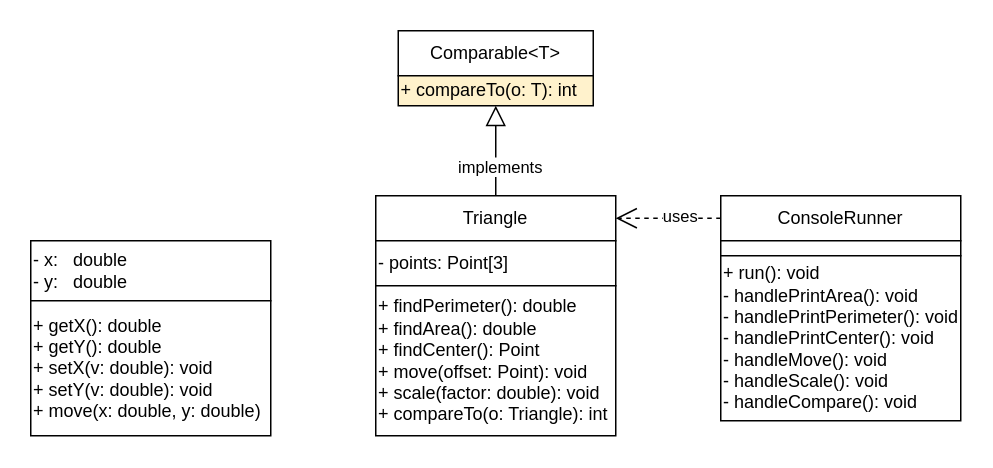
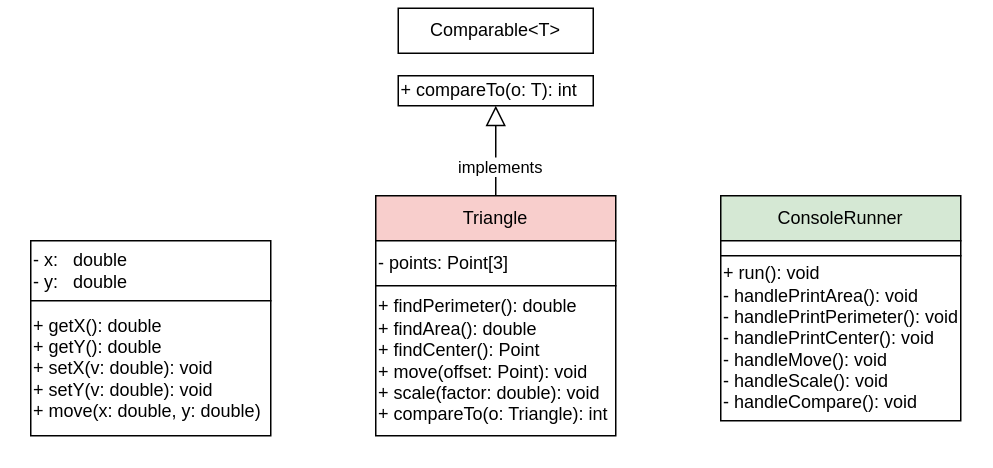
  <mxCell id="0" />
  <mxCell id="1" parent="0" />
  <mxCell id="2" value="- x:&lt;span style=&quot;white-space: pre;&quot;&gt;&#09;&lt;/span&gt;double&lt;br&gt;- y:&lt;span style=&quot;white-space: pre;&quot;&gt;&#09;&lt;/span&gt;double" style="rounded=0;whiteSpace=wrap;html=1;align=left;" parent="1" vertex="1"><mxGeometry x="20" y="160" width="160" height="40" as="geometry" /></mxCell>
  <mxCell id="3" value="+ getX(): double&lt;br&gt;+ getY(): double&lt;br&gt;+ setX(v: double): void&lt;br&gt;+ setY(v: double): void&lt;br&gt;+ move(x: double, y: double)" style="rounded=0;whiteSpace=wrap;html=1;align=left;" parent="1" vertex="1"><mxGeometry x="20" y="200" width="160" height="90" as="geometry" /></mxCell>
  <mxCell id="4" style="edgeStyle=orthogonalEdgeStyle;rounded=0;orthogonalLoop=1;jettySize=auto;html=1;exitX=0.5;exitY=0;exitDx=0;exitDy=0;dashed=0;endArrow=block;endFill=0;endSize=11;entryX=0.5;entryY=1;entryDx=0;entryDy=0;" parent="1" source="6" target="11" edge="1"><mxGeometry relative="1" as="geometry"><mxPoint x="390" y="90" as="targetPoint" /></mxGeometry></mxCell>
  <mxCell id="5" value="implements" style="edgeLabel;html=1;align=center;verticalAlign=middle;resizable=0;points=[];rounded=0;" parent="4" vertex="1" connectable="0"><mxGeometry x="-0.333" y="-2" relative="1" as="geometry"><mxPoint as="offset" /></mxGeometry></mxCell>
- <mxCell id="6" value="Triangle" style="rounded=0;whiteSpace=wrap;html=1;" parent="1" vertex="1"><mxGeometry x="250" y="130" width="160" height="30" as="geometry" /></mxCell>
+ <mxCell id="6" value="Triangle" style="rounded=0;whiteSpace=wrap;html=1;fillColor=#f8cecc;" parent="1" vertex="1"><mxGeometry x="250" y="130" width="160" height="30" as="geometry" /></mxCell>
  <mxCell id="7" value="" style="edgeStyle=none;html=1;" parent="1" source="8" target="9" edge="1"><mxGeometry relative="1" as="geometry" /></mxCell>
  <mxCell id="8" value="- points: Point[3]" style="rounded=0;whiteSpace=wrap;html=1;align=left;" parent="1" vertex="1"><mxGeometry x="250" y="160" width="160" height="30" as="geometry" /></mxCell>
  <mxCell id="9" value="+ findPerimeter(): double&lt;br&gt;+ findArea(): double&lt;br&gt;+ findCenter(): Point&lt;br&gt;+ move(offset: Point): void&lt;br&gt;+ scale(factor: double): void&lt;br&gt;+ compareTo(o: Triangle): int" style="rounded=0;whiteSpace=wrap;html=1;align=left;" parent="1" vertex="1"><mxGeometry x="250" y="190" width="160" height="100" as="geometry" /></mxCell>
- <mxCell id="10" value="Comparable&amp;lt;T&amp;gt;" style="rounded=0;whiteSpace=wrap;html=1;" parent="1" vertex="1"><mxGeometry x="265" y="20" width="130" height="30" as="geometry" /></mxCell>
- <mxCell id="11" value="+ compareTo(o: T): int" style="rounded=0;whiteSpace=wrap;html=1;align=left;fillColor=#fff2cc;" parent="1" vertex="1"><mxGeometry x="265" y="50" width="130" height="20" as="geometry" /></mxCell>
- <mxCell id="12" style="edgeStyle=none;html=1;exitX=0;exitY=0.5;exitDx=0;exitDy=0;entryX=1;entryY=0.5;entryDx=0;entryDy=0;dashed=1;endArrow=open;endFill=0;endSize=12;" edge="1" parent="1" source="14" target="6"><mxGeometry relative="1" as="geometry" /></mxCell>
- <mxCell id="13" value="uses" style="edgeLabel;html=1;align=center;verticalAlign=middle;resizable=0;points=[];" vertex="1" connectable="0" parent="12"><mxGeometry x="-0.186" y="-2" relative="1" as="geometry"><mxPoint as="offset" /></mxGeometry></mxCell>
- <mxCell id="14" value="ConsoleRunner" style="rounded=0;whiteSpace=wrap;html=1;" vertex="1" parent="1"><mxGeometry x="480" y="130" width="160" height="30" as="geometry" /></mxCell>
+ <mxCell id="10" value="Comparable&amp;lt;T&amp;gt;" style="rounded=0;whiteSpace=wrap;html=1;" parent="1" vertex="1"><mxGeometry x="265" y="5" width="130" height="30" as="geometry" /></mxCell>
+ <mxCell id="11" value="+ compareTo(o: T): int" style="rounded=0;whiteSpace=wrap;html=1;align=left;" parent="1" vertex="1"><mxGeometry x="265" y="50" width="130" height="20" as="geometry" /></mxCell>
+ <mxCell id="14" value="ConsoleRunner" style="rounded=0;whiteSpace=wrap;html=1;fillColor=#d5e8d4;" vertex="1" parent="1"><mxGeometry x="480" y="130" width="160" height="30" as="geometry" /></mxCell>
  <mxCell id="15" value="" style="rounded=0;whiteSpace=wrap;html=1;" vertex="1" parent="1"><mxGeometry x="480" y="160" width="160" height="10" as="geometry" /></mxCell>
  <mxCell id="16" value="+ run(): void&lt;br&gt;- handlePrintArea(): void&lt;br&gt;- handlePrintPerimeter(): void&lt;br&gt;- handlePrintCenter(): void&lt;br&gt;- handleMove(): void&lt;br&gt;- handleScale(): void&lt;br&gt;- handleCompare(): void" style="rounded=0;whiteSpace=wrap;html=1;align=left;" vertex="1" parent="1"><mxGeometry x="480" y="170" width="160" height="110" as="geometry" /></mxCell>
